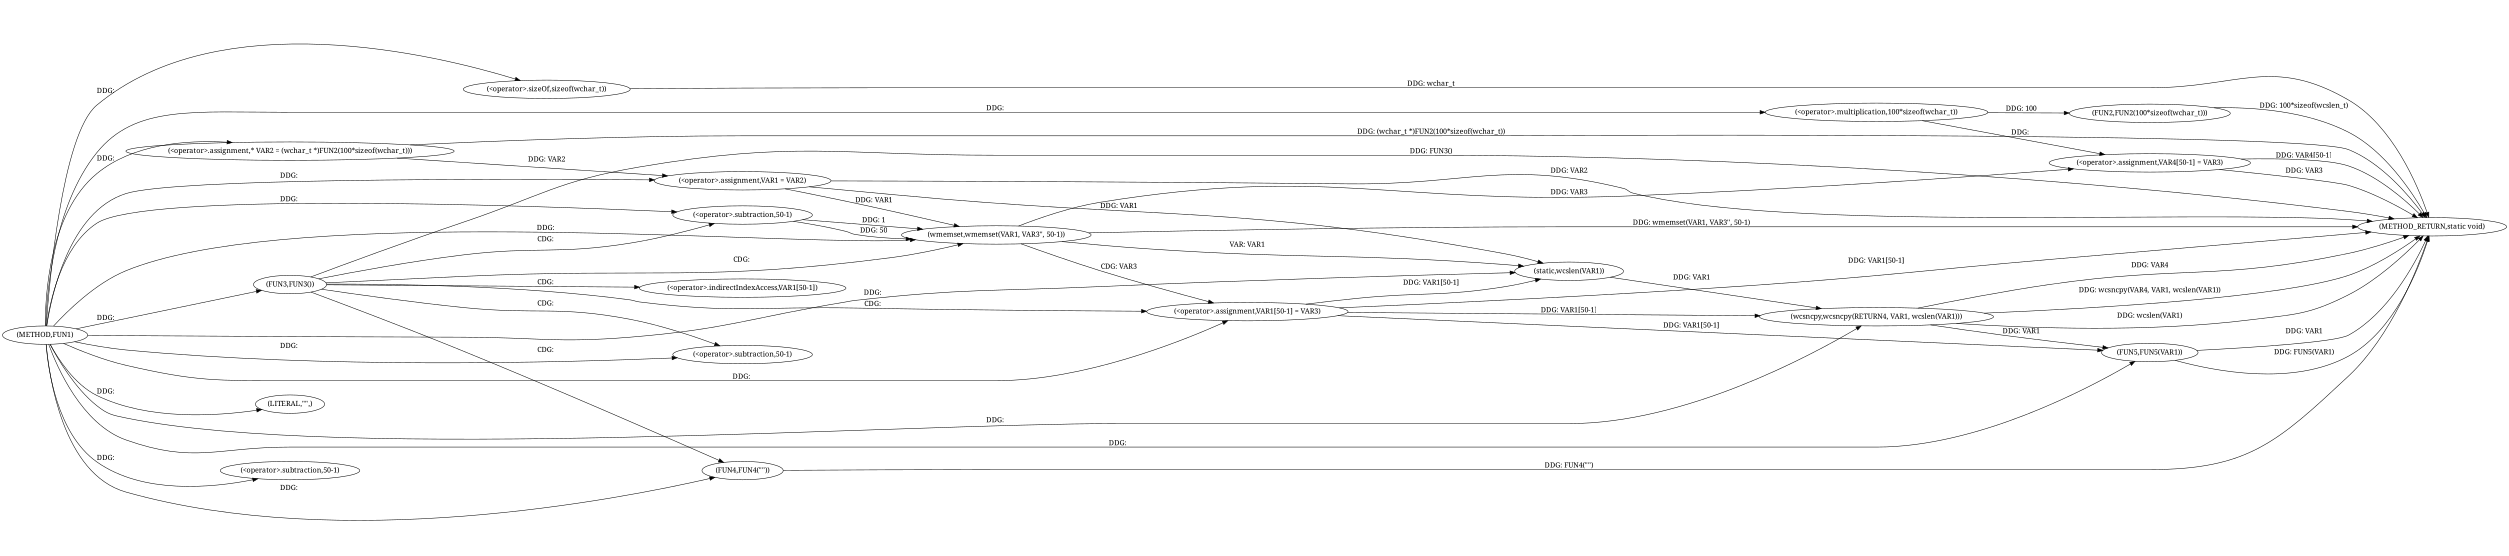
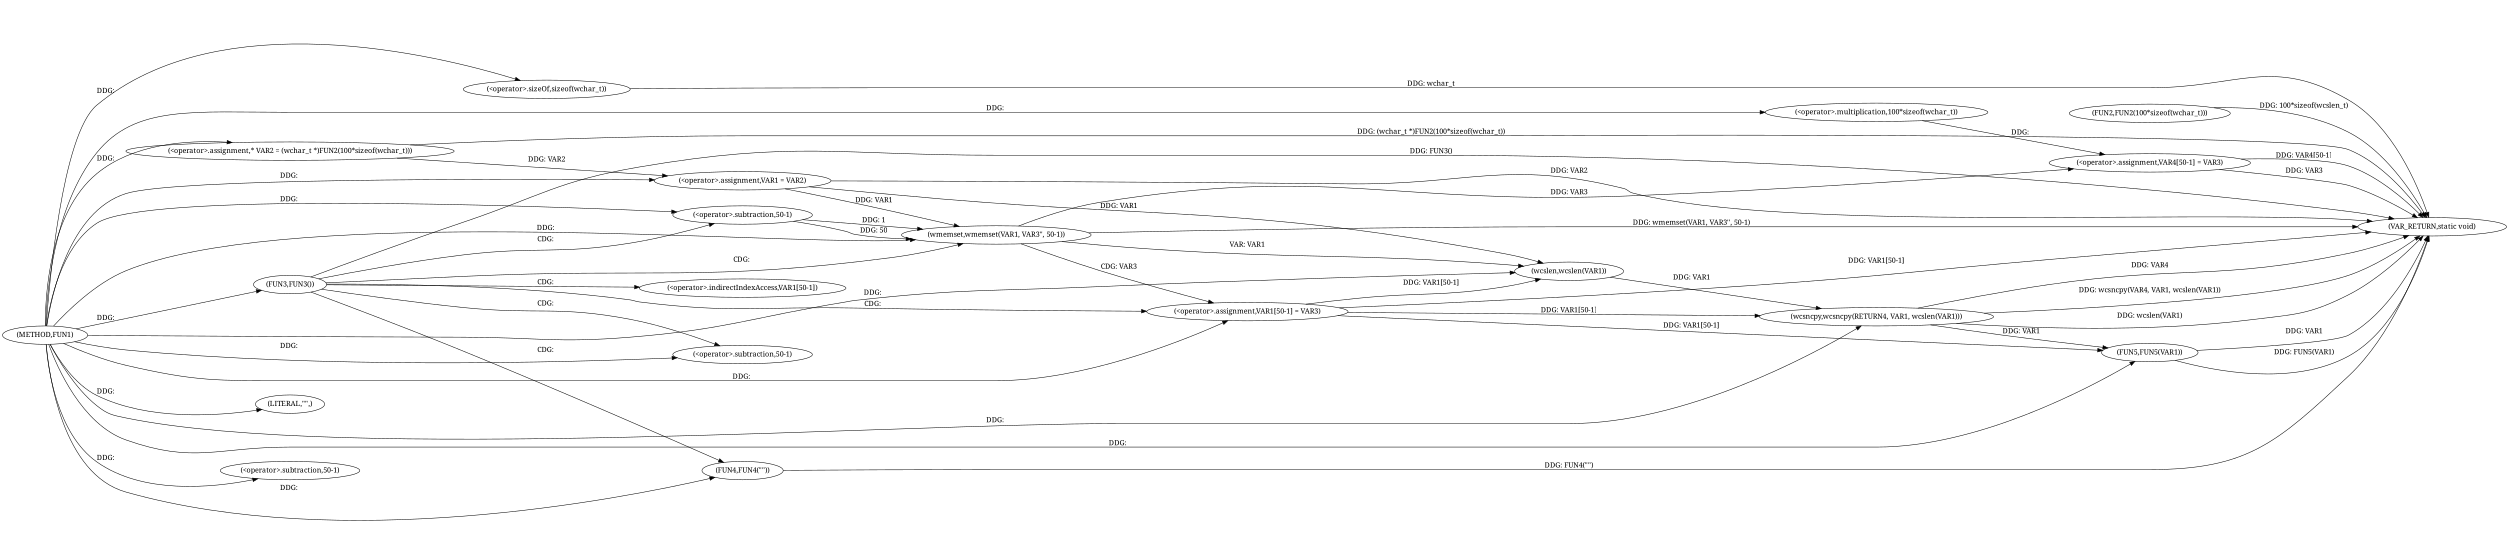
  digraph {
    fontname="Noto Serif"
    rankdir=LR
    node [fontname="Noto Serif"]
    edge [fontname="Noto Serif"]
    n1 [label="(METHOD,FUN1)"]
    n2 [label="(<operator>.assignment,* VAR2 = (wchar_t *)FUN2(100*sizeof(wchar_t)))"]
    n3 [label="(<operator>.multiplication,100*sizeof(wchar_t))"]
    n4 [label="(<operator>.sizeOf,sizeof(wchar_t))"]
    n5 [label="(<operator>.assignment,VAR1 = VAR2)"]
    n6 [label="(FUN3,FUN3())"]
    n7 [label="(FUN4,FUN4(\"\"))"]
    n8 [label="(wmemset,wmemset(VAR1, VAR3'', 50-1))"]
    n9 [label="(<operator>.subtraction,50-1)"]
    n10 [label="(<operator>.assignment,VAR1[50-1] = VAR3)"]
    n11 [label="(<operator>.subtraction,50-1)"]
    n12 [label="(LITERAL,\"\",)"]
    n13 [label="(wcsncpy,wcsncpy(RETURN4, VAR1, wcslen(VAR1)))"]
-   n14 [label="(static,wcslen(VAR1))"]
+   n14 [label="(wcslen,wcslen(VAR1))"]
    n15 [label="(<operator>.subtraction,50-1)"]
    n16 [label="(FUN5,FUN5(VAR1))"]
-   n17 [label="(METHOD_RETURN,static void)"]
+   n17 [label="(VAR_RETURN,static void)"]
    n18 [label="(<operator>.assignment,VAR4[50-1] = VAR3)"]
    n19 [label="(FUN2,FUN2(100*sizeof(wchar_t)))"]
    n20 [label="(<operator>.indirectIndexAccess,VAR1[50-1])"]
    n1 -> n2 [label="DDG: "]
    n1 -> n3 [label="DDG: "]
    n1 -> n4 [label="DDG: "]
    n1 -> n5 [label="DDG: "]
    n1 -> n6 [label="DDG: "]
    n1 -> n7 [label="DDG: "]
    n1 -> n8 [label="DDG: "]
    n1 -> n9 [label="DDG: "]
    n1 -> n10 [label="DDG: "]
    n1 -> n11 [label="DDG: "]
    n1 -> n12 [label="DDG: "]
    n1 -> n13 [label="DDG: "]
    n1 -> n14 [label="DDG: "]
    n1 -> n15 [label="DDG: "]
    n1 -> n16 [label="DDG: "]
    n2 -> n5 [label="DDG: VAR2"]
    n2 -> n17 [label="DDG: (wchar_t *)FUN2(100*sizeof(wchar_t))"]
    n3 -> n18 [label="DDG: "]
-   n3 -> n19 [label="DDG: 100"]
    n4 -> n17 [label="DDG: wchar_t"]
    n5 -> n8 [label="DDG: VAR1"]
    n5 -> n14 [label="DDG: VAR1"]
    n5 -> n17 [label="DDG: VAR2"]
    n6 -> n7 [label="CDG: "]
    n6 -> n8 [label="CDG: "]
    n6 -> n9 [label="CDG: "]
    n6 -> n10 [label="CDG: "]
    n6 -> n11 [label="CDG: "]
    n6 -> n17 [label="DDG: FUN3()"]
    n6 -> n20 [label="CDG: "]
    n7 -> n17 [label="DDG: FUN4(\"\")"]
    n8 -> n10 [label="CDG: VAR3"]
    n8 -> n14 [label="VAR: VAR1"]
    n8 -> n17 [label="DDG: wmemset(VAR1, VAR3'', 50-1)"]
    n8 -> n18 [label="DDG: VAR3"]
    n9 -> n8 [label="DDG: 50"]
    n9 -> n8 [label="DDG: 1"]
    n10 -> n13 [label="DDG: VAR1[50-1]"]
    n10 -> n14 [label="DDG: VAR1[50-1]"]
    n10 -> n16 [label="DDG: VAR1[50-1]"]
    n10 -> n17 [label="DDG: VAR1[50-1]"]
    n13 -> n16 [label="DDG: VAR1"]
    n13 -> n17 [label="DDG: wcsncpy(VAR4, VAR1, wcslen(VAR1))"]
    n13 -> n17 [label="DDG: wcslen(VAR1)"]
    n13 -> n17 [label="DDG: VAR4"]
    n14 -> n13 [label="DDG: VAR1"]
    n16 -> n17 [label="DDG: VAR1"]
    n16 -> n17 [label="DDG: FUN5(VAR1)"]
    n18 -> n17 [label="DDG: VAR3"]
    n18 -> n17 [label="DDG: VAR4[50-1]"]
    n19 -> n17 [label="DDG: 100*sizeof(wcslen_t)"]
  }
